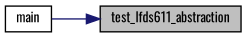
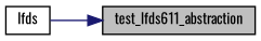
  digraph {
    rankdir=RL
    fontname=Oswald
    node [color=black fontname=Oswald fontsize=10 shape=record style=filled]
    n1 [fillcolor=grey75 fontcolor=black height=0.2 label=test_lfds611_abstraction width=0.4]
-   n2 [fillcolor=white height=0.2 label=main width=0.4]
+   n2 [fillcolor=white height=0.2 label=lfds width=0.4]
    n1 -> n2 [color=midnightblue dir=back fontname=Oswald fontsize=10 labelfontname=Helvetica labelfontsize=10 style=solid]
  }
